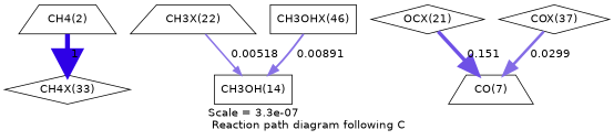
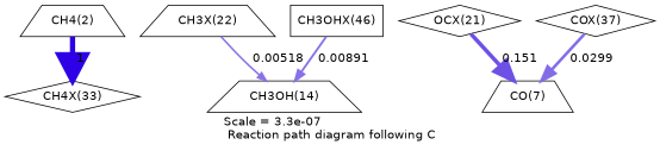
  digraph {
    fontname=Helvetica
    label="Scale = 3.3e-07\l Reaction path diagram following C"
    node [fontname=Helvetica shape=trapezium]
    edge [fontname=Helvetica]
    n1 [label="CH4(2)"]
    n2 [label="CH4X(33)" shape=diamond]
    n3 [label="CH3X(22)"]
-   n4 [label="CH3OH(14)" shape=box]
+   n4 [label="CH3OH(14)"]
    n5 [label="CH3OHX(46)" shape=box]
    n6 [label="OCX(21)" shape=diamond]
    n7 [label="CO(7)"]
    n8 [label="COX(37)" shape=diamond]
    n1 -> n2 [arrowsize=3 color="0.7, 1.5, 0.9" label=" 1" penwidth=6]
    n3 -> n4 [arrowsize=1.01 color="0.7, 0.505, 0.9" label=" 0.00518" penwidth=2.03]
    n5 -> n4 [arrowsize=1.22 color="0.7, 0.509, 0.9" label=" 0.00891" penwidth=2.44]
    n6 -> n7 [arrowsize=2.29 color="0.7, 0.651, 0.9" label=" 0.151" penwidth=4.57]
    n8 -> n7 [arrowsize=1.67 color="0.7, 0.53, 0.9" label=" 0.0299" penwidth=3.35]
  }
